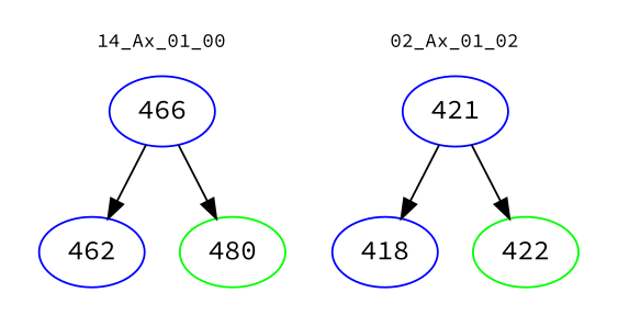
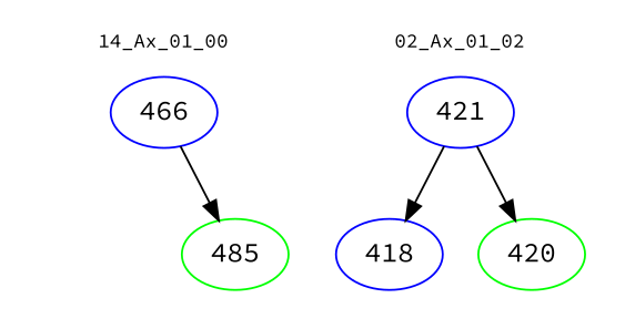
  digraph {
    fontname="Source Code Pro"
    node [color=blue fontname="Source Code Pro"]
    edge [color=black fontname="Source Code Pro"]
    n1 [label=466]
-   n2 [label=462]
-   n3 [color=green label=480]
+   n3 [color=green label=485]
    n4 [label=421]
    n5 [label=418]
-   n6 [color=green label=422]
+   n6 [color=green label=420]
    subgraph cluster_1 {
      color=white
      fontsize=10
      label="14_Ax_01_00"
      n1
-     n2
      n3
    }
    subgraph cluster_2 {
      color=white
      fontsize=10
      label="02_Ax_01_02"
      n4
      n5
      n6
    }
-   n1 -> n2
    n1 -> n3
    n4 -> n5
    n4 -> n6
  }
